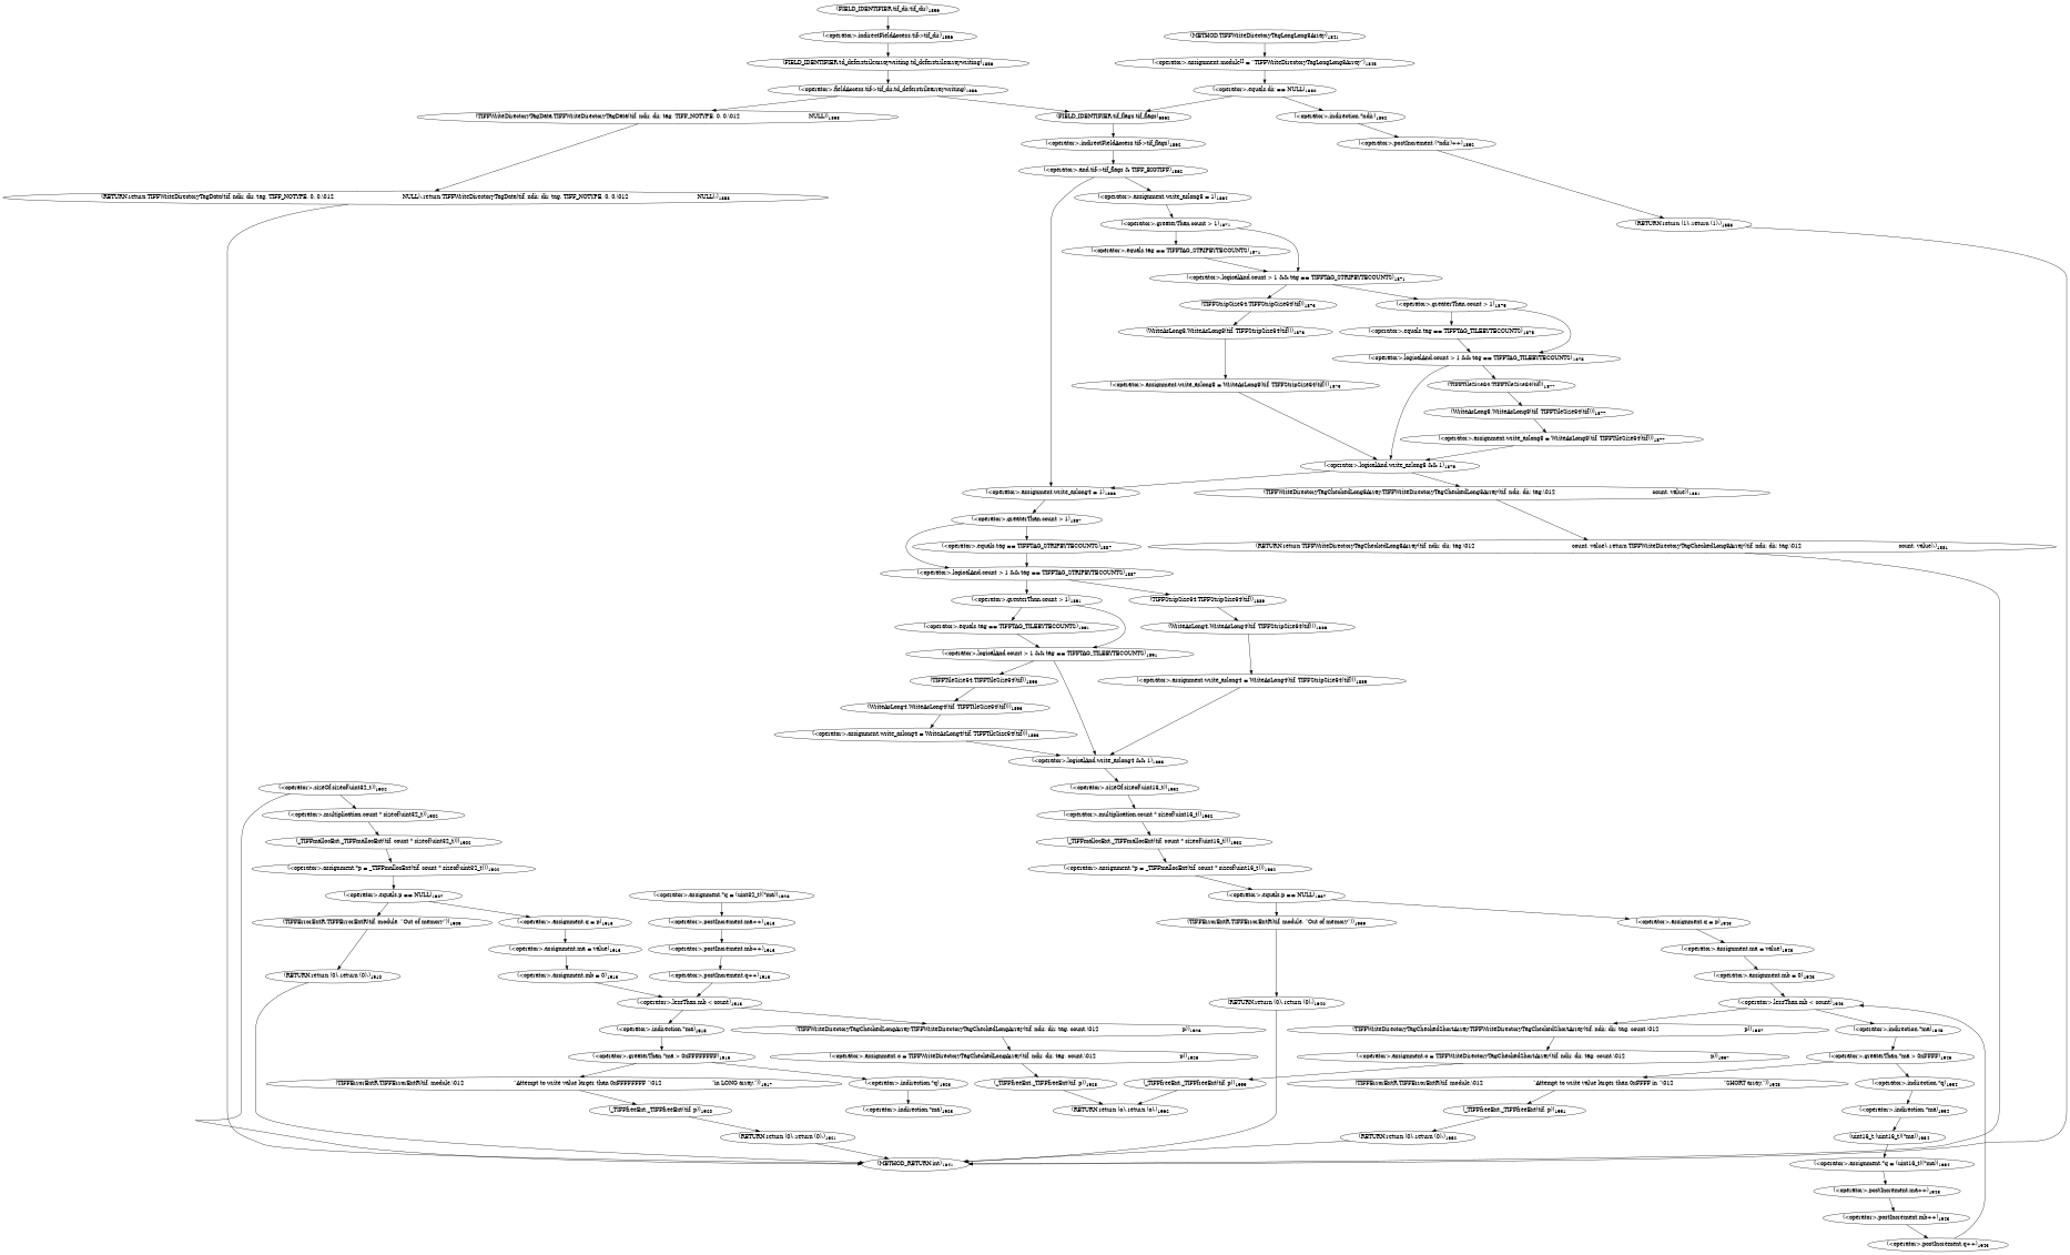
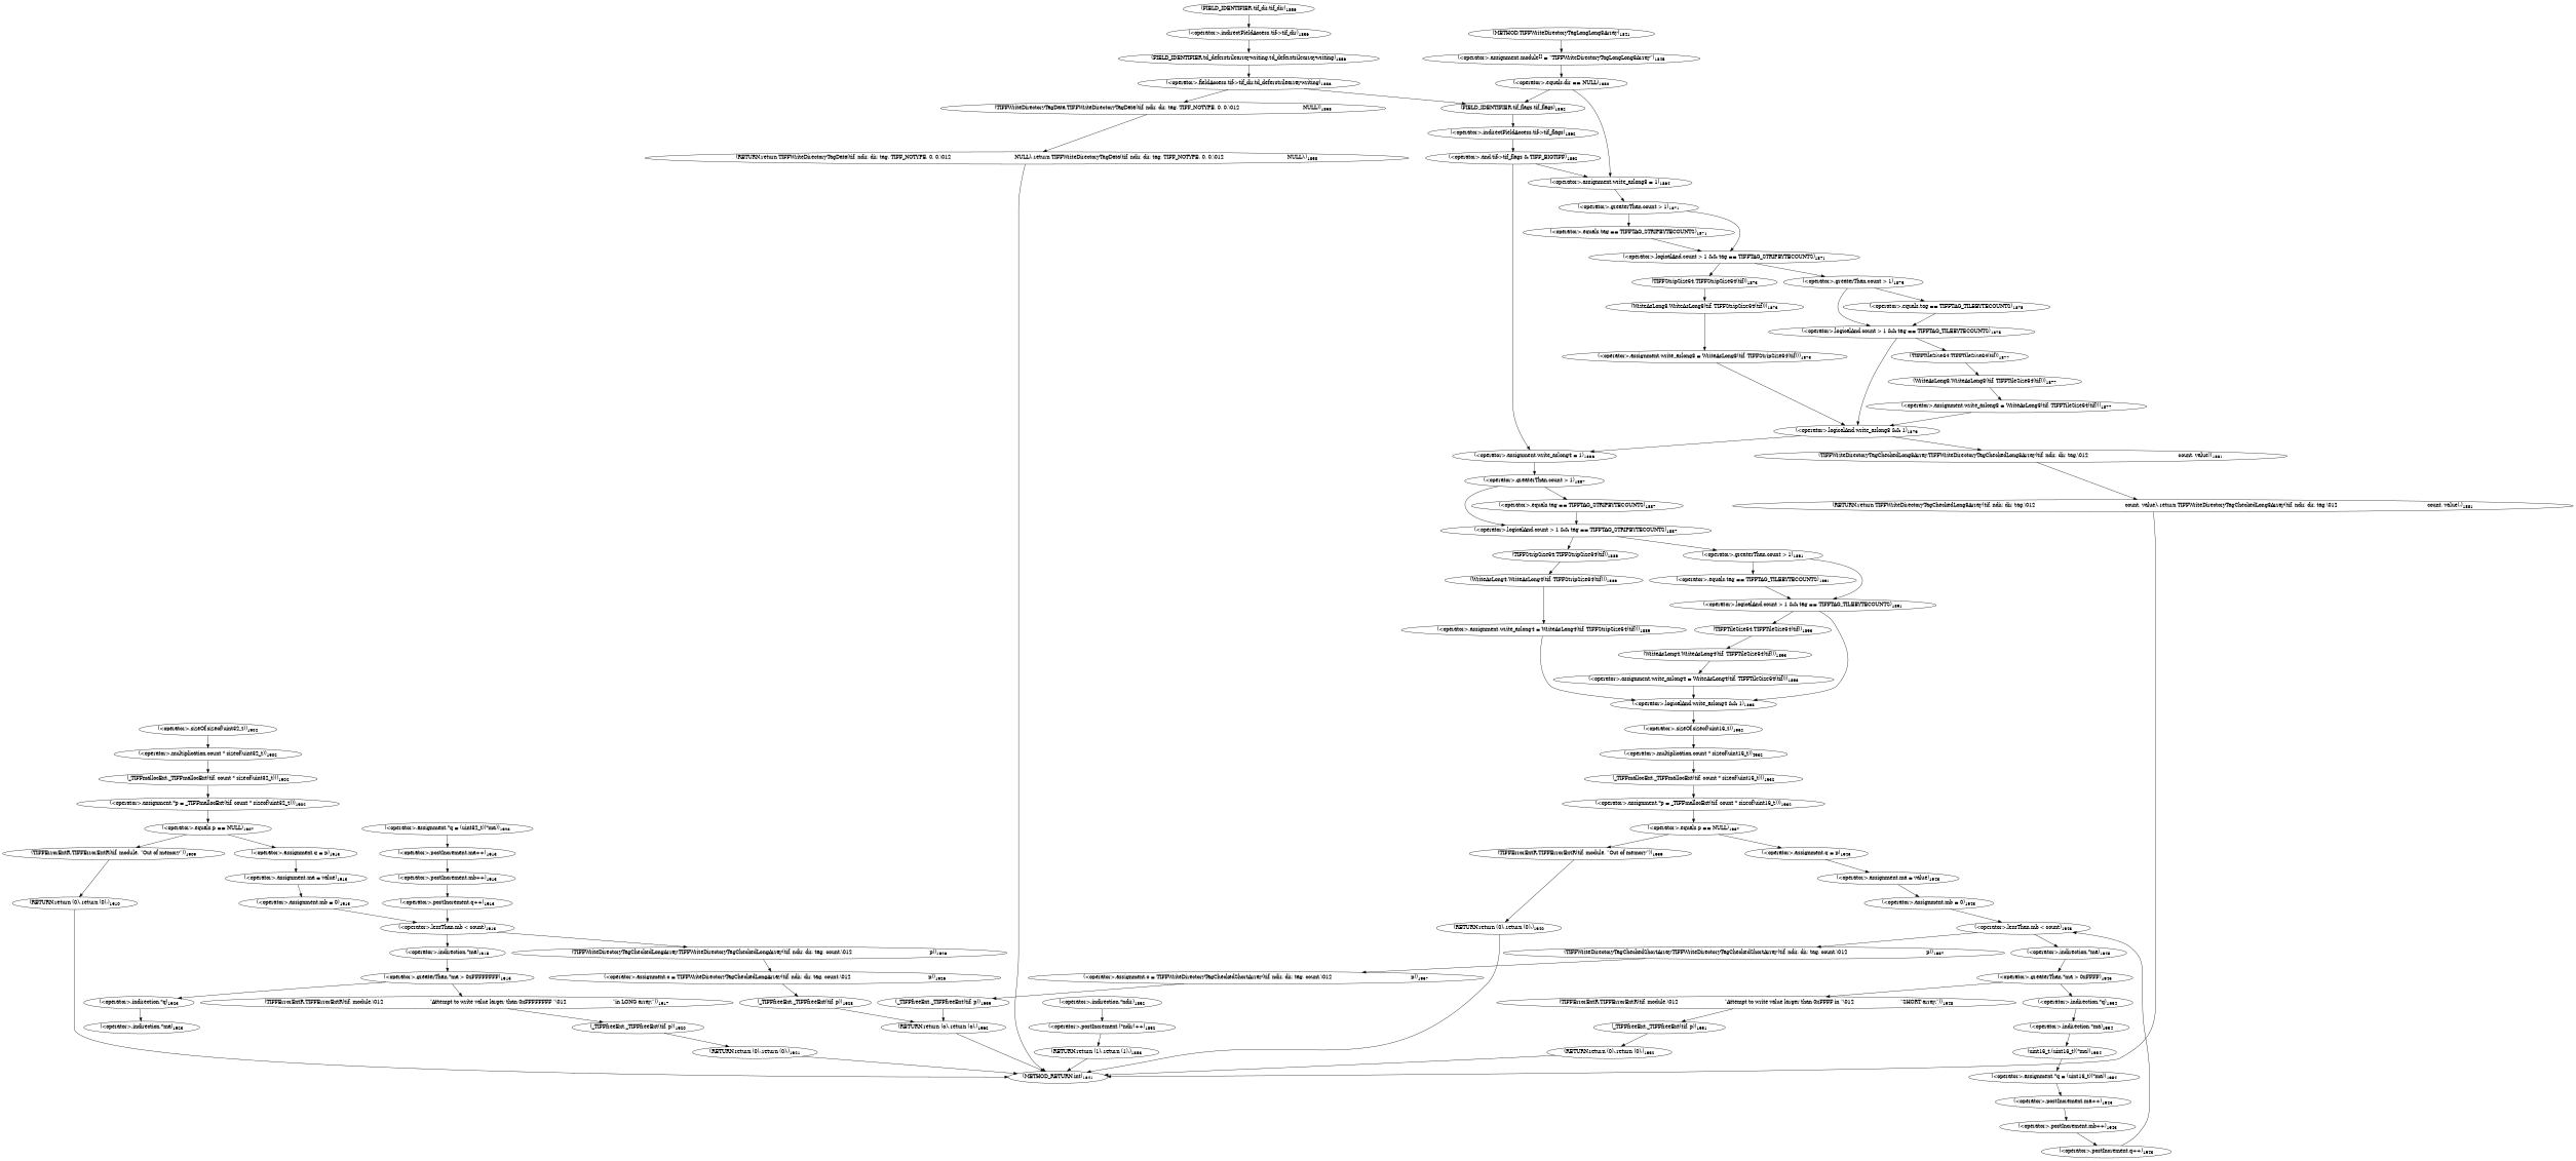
  digraph {
    n1 [label=<(&lt;operator&gt;.assignment,module[] = &quot;TIFFWriteDirectoryTagLongLong8Array&quot;)<SUB>1845</SUB>>]
    n2 [label=<(&lt;operator&gt;.equals,dir == NULL)<SUB>1850</SUB>>]
    n3 [label=<(&lt;operator&gt;.indirection,*ndir)<SUB>1852</SUB>>]
-   n4 [label=<(FIELD_IDENTIFIER,tif_flags,tif_flags)<SUB>6862</SUB>>]
+   n4 [label=<(FIELD_IDENTIFIER,tif_flags,tif_flags)<SUB>1862</SUB>>]
    n5 [label=<(&lt;operator&gt;.assignment,write_aslong4 = 1)<SUB>1886</SUB>>]
    n6 [label=<(&lt;operator&gt;.greaterThan,count &gt; 1)<SUB>1887</SUB>>]
    n7 [label=<(&lt;operator&gt;.logicalAnd,count &gt; 1 &amp;&amp; tag == TIFFTAG_STRIPBYTECOUNTS)<SUB>1887</SUB>>]
    n8 [label=<(&lt;operator&gt;.equals,tag == TIFFTAG_STRIPBYTECOUNTS)<SUB>1887</SUB>>]
    n9 [label=<(RETURN,return (o);,return (o);)<SUB>1962</SUB>>]
    n10 [label=<(METHOD_RETURN,int)<SUB>1841</SUB>>]
    n11 [label=<(&lt;operator&gt;.postIncrement,(*ndir)++)<SUB>1852</SUB>>]
    n12 [label=<(FIELD_IDENTIFIER,tif_dir,tif_dir)<SUB>1856</SUB>>]
    n13 [label=<(&lt;operator&gt;.indirectFieldAccess,tif-&gt;tif_dir)<SUB>1856</SUB>>]
    n14 [label=<(&lt;operator&gt;.fieldAccess,tif-&gt;tif_dir.td_deferstrilearraywriting)<SUB>1856</SUB>>]
    n15 [label=<(TIFFWriteDirectoryTagData,TIFFWriteDirectoryTagData(tif, ndir, dir, tag, TIFF_NOTYPE, 0, 0,\012                                         NULL))<SUB>1858</SUB>>]
    n16 [label=<(RETURN,return TIFFWriteDirectoryTagData(tif, ndir, dir, tag, TIFF_NOTYPE, 0, 0,\012                                         NULL);,return TIFFWriteDirectoryTagData(tif, ndir, dir, tag, TIFF_NOTYPE, 0, 0,\012                                         NULL);)<SUB>1858</SUB>>]
    n17 [label=<(&lt;operator&gt;.indirectFieldAccess,tif-&gt;tif_flags)<SUB>1862</SUB>>]
    n18 [label=<(&lt;operator&gt;.and,tif-&gt;tif_flags &amp; TIFF_BIGTIFF)<SUB>1862</SUB>>]
    n19 [label=<(&lt;operator&gt;.assignment,write_aslong8 = 1)<SUB>1864</SUB>>]
    n20 [label=<(&lt;operator&gt;.greaterThan,count &gt; 1)<SUB>1871</SUB>>]
    n21 [label=<(TIFFStripSize64,TIFFStripSize64(tif))<SUB>1889</SUB>>]
    n22 [label=<(&lt;operator&gt;.greaterThan,count &gt; 1)<SUB>1891</SUB>>]
    n23 [label=<(WriteAsLong4,WriteAsLong4(tif, TIFFStripSize64(tif)))<SUB>1889</SUB>>]
    n24 [label=<(&lt;operator&gt;.logicalAnd,count &gt; 1 &amp;&amp; tag == TIFFTAG_TILEBYTECOUNTS)<SUB>1891</SUB>>]
    n25 [label=<(&lt;operator&gt;.equals,tag == TIFFTAG_TILEBYTECOUNTS)<SUB>1891</SUB>>]
    n26 [label=<(&lt;operator&gt;.logicalAnd,write_aslong4 &amp;&amp; 1)<SUB>1895</SUB>>]
    n27 [label=<(&lt;operator&gt;.sizeOf,sizeof(uint16_t))<SUB>1932</SUB>>]
    n28 [label=<(&lt;operator&gt;.sizeOf,sizeof(uint32_t))<SUB>1902</SUB>>]
    n29 [label=<(&lt;operator&gt;.multiplication,count * sizeof(uint32_t))<SUB>1902</SUB>>]
-   n30 [label=<(&lt;operator&gt;.multiplication,count * sizeof(uint16_t))<SUB>1932</SUB>>]
+   n30 [label=<(&lt;operator&gt;.multiplication,count * sizeof(uint16_t))<SUB>4932</SUB>>]
    n31 [label=<(RETURN,return (1);,return (1);)<SUB>1853</SUB>>]
    n32 [label=<(FIELD_IDENTIFIER,td_deferstrilearraywriting,td_deferstrilearraywriting)<SUB>1856</SUB>>]
    n33 [label=<(&lt;operator&gt;.logicalAnd,count &gt; 1 &amp;&amp; tag == TIFFTAG_STRIPBYTECOUNTS)<SUB>1871</SUB>>]
    n34 [label=<(&lt;operator&gt;.equals,tag == TIFFTAG_STRIPBYTECOUNTS)<SUB>1871</SUB>>]
    n35 [label=<(&lt;operator&gt;.assignment,write_aslong4 = WriteAsLong4(tif, TIFFStripSize64(tif)))<SUB>1889</SUB>>]
    n36 [label=<(&lt;operator&gt;.assignment,*p = _TIFFmallocExt(tif, count * sizeof(uint32_t)))<SUB>1902</SUB>>]
    n37 [label=<(&lt;operator&gt;.equals,p == NULL)<SUB>1907</SUB>>]
    n38 [label=<(TIFFErrorExtR,TIFFErrorExtR(tif, module, &quot;Out of memory&quot;))<SUB>1909</SUB>>]
    n39 [label=<(&lt;operator&gt;.assignment,q = p)<SUB>1913</SUB>>]
    n40 [label=<(&lt;operator&gt;.assignment,o = TIFFWriteDirectoryTagCheckedLongArray(tif, ndir, dir, tag, count,\012                                                  p))<SUB>1926</SUB>>]
    n41 [label=<(_TIFFfreeExt,_TIFFfreeExt(tif, p))<SUB>1928</SUB>>]
    n42 [label=<(TIFFStripSize64,TIFFStripSize64(tif))<SUB>1873</SUB>>]
    n43 [label=<(&lt;operator&gt;.greaterThan,count &gt; 1)<SUB>1875</SUB>>]
    n44 [label=<(WriteAsLong8,WriteAsLong8(tif, TIFFStripSize64(tif)))<SUB>1873</SUB>>]
    n45 [label=<(&lt;operator&gt;.logicalAnd,count &gt; 1 &amp;&amp; tag == TIFFTAG_TILEBYTECOUNTS)<SUB>1875</SUB>>]
    n46 [label=<(&lt;operator&gt;.equals,tag == TIFFTAG_TILEBYTECOUNTS)<SUB>1875</SUB>>]
    n47 [label=<(&lt;operator&gt;.logicalAnd,write_aslong8 &amp;&amp; 1)<SUB>1879</SUB>>]
    n48 [label=<(TIFFWriteDirectoryTagCheckedLong8Array,TIFFWriteDirectoryTagCheckedLong8Array(tif, ndir, dir, tag,\012                                                          count, value))<SUB>1881</SUB>>]
    n49 [label=<(RETURN,return TIFFWriteDirectoryTagCheckedLong8Array(tif, ndir, dir, tag,\012                                                          count, value);,return TIFFWriteDirectoryTagCheckedLong8Array(tif, ndir, dir, tag,\012                                                          count, value);)<SUB>1881</SUB>>]
    n50 [label=<(_TIFFmallocExt,_TIFFmallocExt(tif, count * sizeof(uint32_t)))<SUB>1902</SUB>>]
    n51 [label=<(RETURN,return (0);,return (0);)<SUB>1910</SUB>>]
    n52 [label=<(&lt;operator&gt;.assignment,ma = value)<SUB>1913</SUB>>]
    n53 [label=<(&lt;operator&gt;.lessThan,mb &lt; count)<SUB>1913</SUB>>]
    n54 [label=<(TIFFWriteDirectoryTagCheckedLongArray,TIFFWriteDirectoryTagCheckedLongArray(tif, ndir, dir, tag, count,\012                                                  p))<SUB>1926</SUB>>]
    n55 [label=<(&lt;operator&gt;.indirection,*ma)<SUB>1915</SUB>>]
    n56 [label=<(&lt;operator&gt;.greaterThan,*ma &gt; 0xFFFFFFFF)<SUB>1915</SUB>>]
    n57 [label=<(&lt;operator&gt;.assignment,*p = _TIFFmallocExt(tif, count * sizeof(uint16_t)))<SUB>1932</SUB>>]
    n58 [label=<(&lt;operator&gt;.equals,p == NULL)<SUB>1937</SUB>>]
    n59 [label=<(TIFFErrorExtR,TIFFErrorExtR(tif, module, &quot;Out of memory&quot;))<SUB>1939</SUB>>]
    n60 [label=<(&lt;operator&gt;.assignment,q = p)<SUB>1943</SUB>>]
    n61 [label=<(&lt;operator&gt;.assignment,o = TIFFWriteDirectoryTagCheckedShortArray(tif, ndir, dir, tag, count,\012                                                   p))<SUB>1957</SUB>>]
    n62 [label=<(_TIFFfreeExt,_TIFFfreeExt(tif, p))<SUB>1959</SUB>>]
    n63 [label=<(&lt;operator&gt;.assignment,write_aslong8 = WriteAsLong8(tif, TIFFStripSize64(tif)))<SUB>1873</SUB>>]
    n64 [label=<(TIFFTileSize64,TIFFTileSize64(tif))<SUB>1893</SUB>>]
    n65 [label=<(WriteAsLong4,WriteAsLong4(tif, TIFFTileSize64(tif)))<SUB>1893</SUB>>]
    n66 [label=<(&lt;operator&gt;.postIncrement,ma++)<SUB>1913</SUB>>]
    n67 [label=<(&lt;operator&gt;.postIncrement,mb++)<SUB>1913</SUB>>]
    n68 [label=<(&lt;operator&gt;.postIncrement,q++)<SUB>1913</SUB>>]
    n69 [label=<(&lt;operator&gt;.assignment,*q = (uint32_t)(*ma))<SUB>1923</SUB>>]
    n70 [label=<(_TIFFmallocExt,_TIFFmallocExt(tif, count * sizeof(uint16_t)))<SUB>1932</SUB>>]
    n71 [label=<(RETURN,return (0);,return (0);)<SUB>1940</SUB>>]
    n72 [label=<(&lt;operator&gt;.assignment,ma = value)<SUB>1943</SUB>>]
    n73 [label=<(&lt;operator&gt;.lessThan,mb &lt; count)<SUB>1943</SUB>>]
    n74 [label=<(TIFFWriteDirectoryTagCheckedShortArray,TIFFWriteDirectoryTagCheckedShortArray(tif, ndir, dir, tag, count,\012                                                   p))<SUB>1957</SUB>>]
    n75 [label=<(&lt;operator&gt;.indirection,*ma)<SUB>1945</SUB>>]
    n76 [label=<(&lt;operator&gt;.greaterThan,*ma &gt; 0xFFFF)<SUB>1945</SUB>>]
    n77 [label=<(&lt;operator&gt;.assignment,write_aslong4 = WriteAsLong4(tif, TIFFTileSize64(tif)))<SUB>1893</SUB>>]
    n78 [label=<(&lt;operator&gt;.assignment,mb = 0)<SUB>1913</SUB>>]
    n79 [label=<(&lt;operator&gt;.indirection,*q)<SUB>1923</SUB>>]
    n80 [label=<(TIFFErrorExtR,TIFFErrorExtR(tif, module,\012                              &quot;Attempt to write value larger than 0xFFFFFFFF &quot;\012                              &quot;in LONG array.&quot;))<SUB>1917</SUB>>]
    n81 [label=<(&lt;operator&gt;.indirection,*ma)<SUB>1923</SUB>>]
    n82 [label=<(_TIFFfreeExt,_TIFFfreeExt(tif, p))<SUB>1920</SUB>>]
    n83 [label=<(&lt;operator&gt;.postIncrement,ma++)<SUB>1943</SUB>>]
    n84 [label=<(&lt;operator&gt;.postIncrement,mb++)<SUB>1943</SUB>>]
    n85 [label=<(&lt;operator&gt;.postIncrement,q++)<SUB>1943</SUB>>]
    n86 [label=<(&lt;operator&gt;.assignment,*q = (uint16_t)(*ma))<SUB>1954</SUB>>]
    n87 [label=<(TIFFTileSize64,TIFFTileSize64(tif))<SUB>1877</SUB>>]
    n88 [label=<(WriteAsLong8,WriteAsLong8(tif, TIFFTileSize64(tif)))<SUB>1877</SUB>>]
    n89 [label=<(RETURN,return (0);,return (0);)<SUB>1921</SUB>>]
    n90 [label=<(&lt;operator&gt;.assignment,mb = 0)<SUB>1943</SUB>>]
    n91 [label=<(&lt;operator&gt;.indirection,*q)<SUB>1954</SUB>>]
    n92 [label=<(TIFFErrorExtR,TIFFErrorExtR(tif, module,\012                              &quot;Attempt to write value larger than 0xFFFF in &quot;\012                              &quot;SHORT array.&quot;))<SUB>1948</SUB>>]
    n93 [label=<(&lt;operator&gt;.indirection,*ma)<SUB>1954</SUB>>]
    n94 [label=<(_TIFFfreeExt,_TIFFfreeExt(tif, p))<SUB>1951</SUB>>]
    n95 [label=<(uint16_t,(uint16_t)(*ma))<SUB>1954</SUB>>]
    n96 [label=<(&lt;operator&gt;.assignment,write_aslong8 = WriteAsLong8(tif, TIFFTileSize64(tif)))<SUB>1877</SUB>>]
    n97 [label=<(RETURN,return (0);,return (0);)<SUB>1952</SUB>>]
    n98 [label=<(METHOD,TIFFWriteDirectoryTagLongLong8Array)<SUB>1841</SUB>>]
    n1 -> n2
-   n2 -> n3
+   n2 -> n19
    n2 -> n4
    n3 -> n11
    n4 -> n17
    n5 -> n6
    n6 -> n7
    n6 -> n8
    n7 -> n21
    n7 -> n22
    n8 -> n7
-   n28 -> n10
+   n9 -> n10
    n11 -> n31
    n12 -> n13
    n13 -> n32
    n14 -> n4
    n14 -> n15
    n15 -> n16
    n16 -> n10
    n17 -> n18
    n18 -> n5
    n18 -> n19
    n19 -> n20
    n20 -> n33
    n20 -> n34
    n21 -> n23
    n22 -> n24
    n22 -> n25
    n23 -> n35
    n24 -> n26
    n24 -> n64
    n25 -> n24
    n26 -> n27
    n27 -> n30
    n28 -> n29
    n29 -> n50
    n30 -> n70
    n31 -> n10
    n32 -> n14
    n33 -> n42
    n33 -> n43
    n34 -> n33
    n35 -> n26
    n36 -> n37
    n37 -> n38
    n37 -> n39
    n38 -> n51
    n39 -> n52
    n40 -> n41
    n41 -> n9
    n42 -> n44
    n43 -> n45
    n43 -> n46
    n44 -> n63
    n45 -> n47
    n45 -> n87
    n46 -> n45
    n47 -> n5
    n47 -> n48
    n48 -> n49
    n49 -> n10
    n50 -> n36
    n51 -> n10
    n52 -> n78
    n53 -> n54
    n53 -> n55
    n54 -> n40
    n55 -> n56
    n56 -> n79
    n56 -> n80
    n57 -> n58
    n58 -> n59
    n58 -> n60
    n59 -> n71
    n60 -> n72
    n61 -> n62
    n62 -> n9
    n63 -> n47
    n64 -> n65
    n65 -> n77
    n66 -> n67
    n67 -> n68
    n68 -> n53
    n69 -> n66
    n70 -> n57
    n71 -> n10
    n72 -> n90
    n73 -> n74
    n73 -> n75
    n74 -> n61
    n75 -> n76
    n76 -> n91
    n76 -> n92
    n77 -> n26
    n78 -> n53
    n79 -> n81
    n80 -> n82
    n82 -> n89
    n83 -> n84
    n84 -> n85
    n85 -> n73
    n86 -> n83
    n87 -> n88
    n88 -> n96
    n89 -> n10
    n90 -> n73
    n91 -> n93
    n92 -> n94
    n93 -> n95
    n94 -> n97
    n95 -> n86
    n96 -> n47
    n97 -> n10
    n98 -> n1
  }
